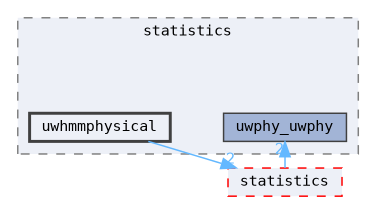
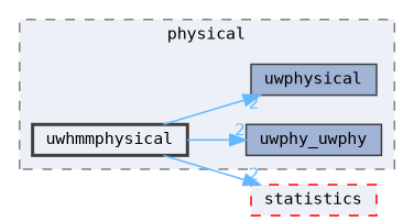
  digraph {
    compound=true
    fontname="DejaVu Sans Mono"
    rankdir=LR
    node [color=grey25 fillcolor="#a2b4d6" fontname="DejaVu Sans Mono" fontsize=10 shape=box style=filled]
    edge [color=steelblue1 fontcolor=steelblue1 fontname="DejaVu Sans Mono" fontsize=10 headlabel=2 labeldistance=1.5 labelfontname=Helvetica labelfontsize=10]
    n1 [height=0.2 label=uwphy_uwphy width=0.4]
+   n2 [height=0.2 label=uwphysical width=0.4]
    n3 [fillcolor="#edf0f7" height=0.2 label=uwhmmphysical style="filled,bold" width=0.4]
    n4 [color=red fillcolor="#edf0f7" height=0.2 label=statistics style="filled,dashed" width=0.4]
    subgraph cluster_1 {
      bgcolor="#edf0f7"
      fontsize=10
-     label=statistics
+     label=physical
      pencolor=grey50
      style="filled,dashed"
      n1
+     n2
      n3
    }
-   n4 -> n1
+   n3 -> n1
+   n3 -> n2
    n3 -> n4
  }
